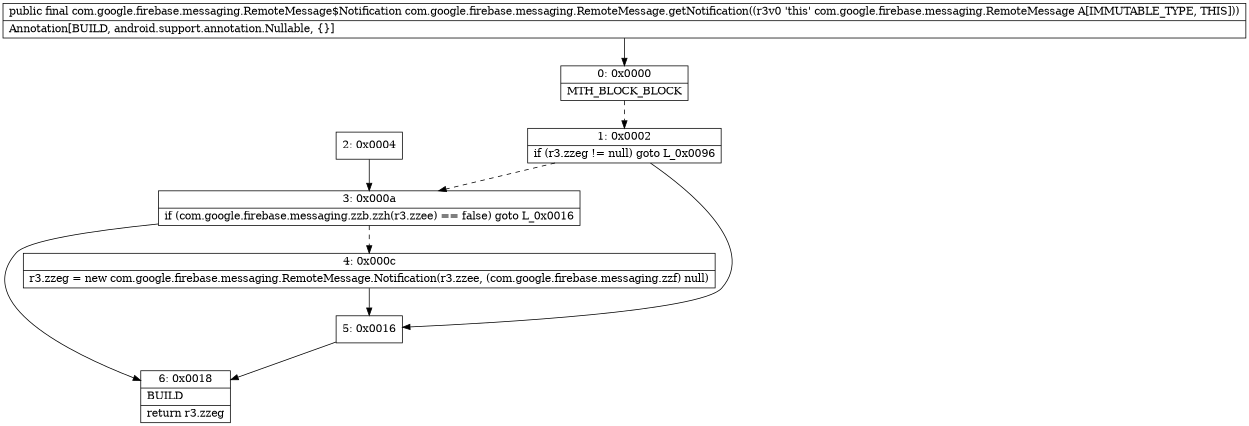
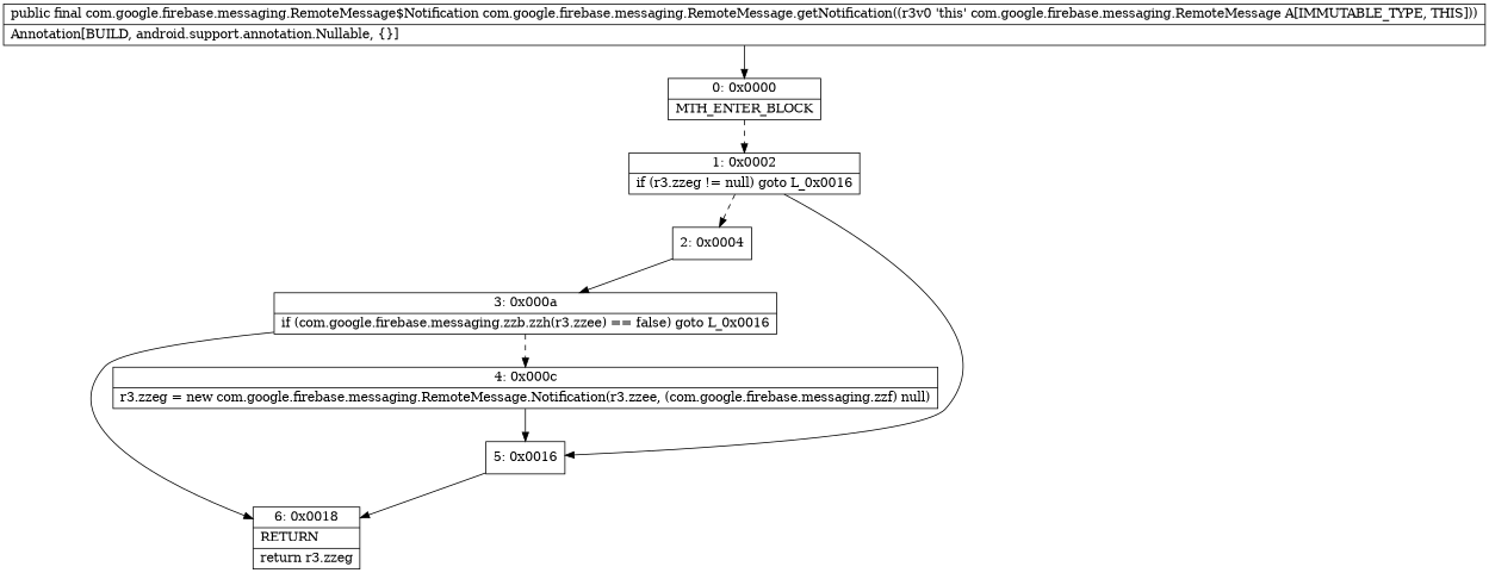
  digraph {
    node [shape=record]
-   n1 [label="{0\:\ 0x0000|MTH_BLOCK_BLOCK\l}"]
-   n2 [label="{1\:\ 0x0002|if (r3.zzeg != null) goto L_0x0096\l}"]
+   n1 [label="{0\:\ 0x0000|MTH_ENTER_BLOCK\l}"]
+   n2 [label="{1\:\ 0x0002|if (r3.zzeg != null) goto L_0x0016\l}"]
    n3 [label="{2\:\ 0x0004}"]
    n4 [label="{5\:\ 0x0016}"]
    n5 [label="{3\:\ 0x000a|if (com.google.firebase.messaging.zzb.zzh(r3.zzee) == false) goto L_0x0016\l}"]
-   n6 [label="{6\:\ 0x0018|BUILD\l|return r3.zzeg\l}"]
+   n6 [label="{6\:\ 0x0018|RETURN\l|return r3.zzeg\l}"]
    n7 [label="{4\:\ 0x000c|r3.zzeg = new com.google.firebase.messaging.RemoteMessage.Notification(r3.zzee, (com.google.firebase.messaging.zzf) null)\l}"]
    n8 [label="{public final com.google.firebase.messaging.RemoteMessage$Notification com.google.firebase.messaging.RemoteMessage.getNotification((r3v0 'this' com.google.firebase.messaging.RemoteMessage A[IMMUTABLE_TYPE, THIS]))  | Annotation[BUILD, android.support.annotation.Nullable, \{\}]\l}"]
    n1 -> n2 [style=dashed]
-   n2 -> n5 [style=dashed]
+   n2 -> n3 [style=dashed]
    n2 -> n4
    n3 -> n5
    n4 -> n6
    n5 -> n6
    n5 -> n7 [style=dashed]
    n7 -> n4
    n8 -> n1
  }
